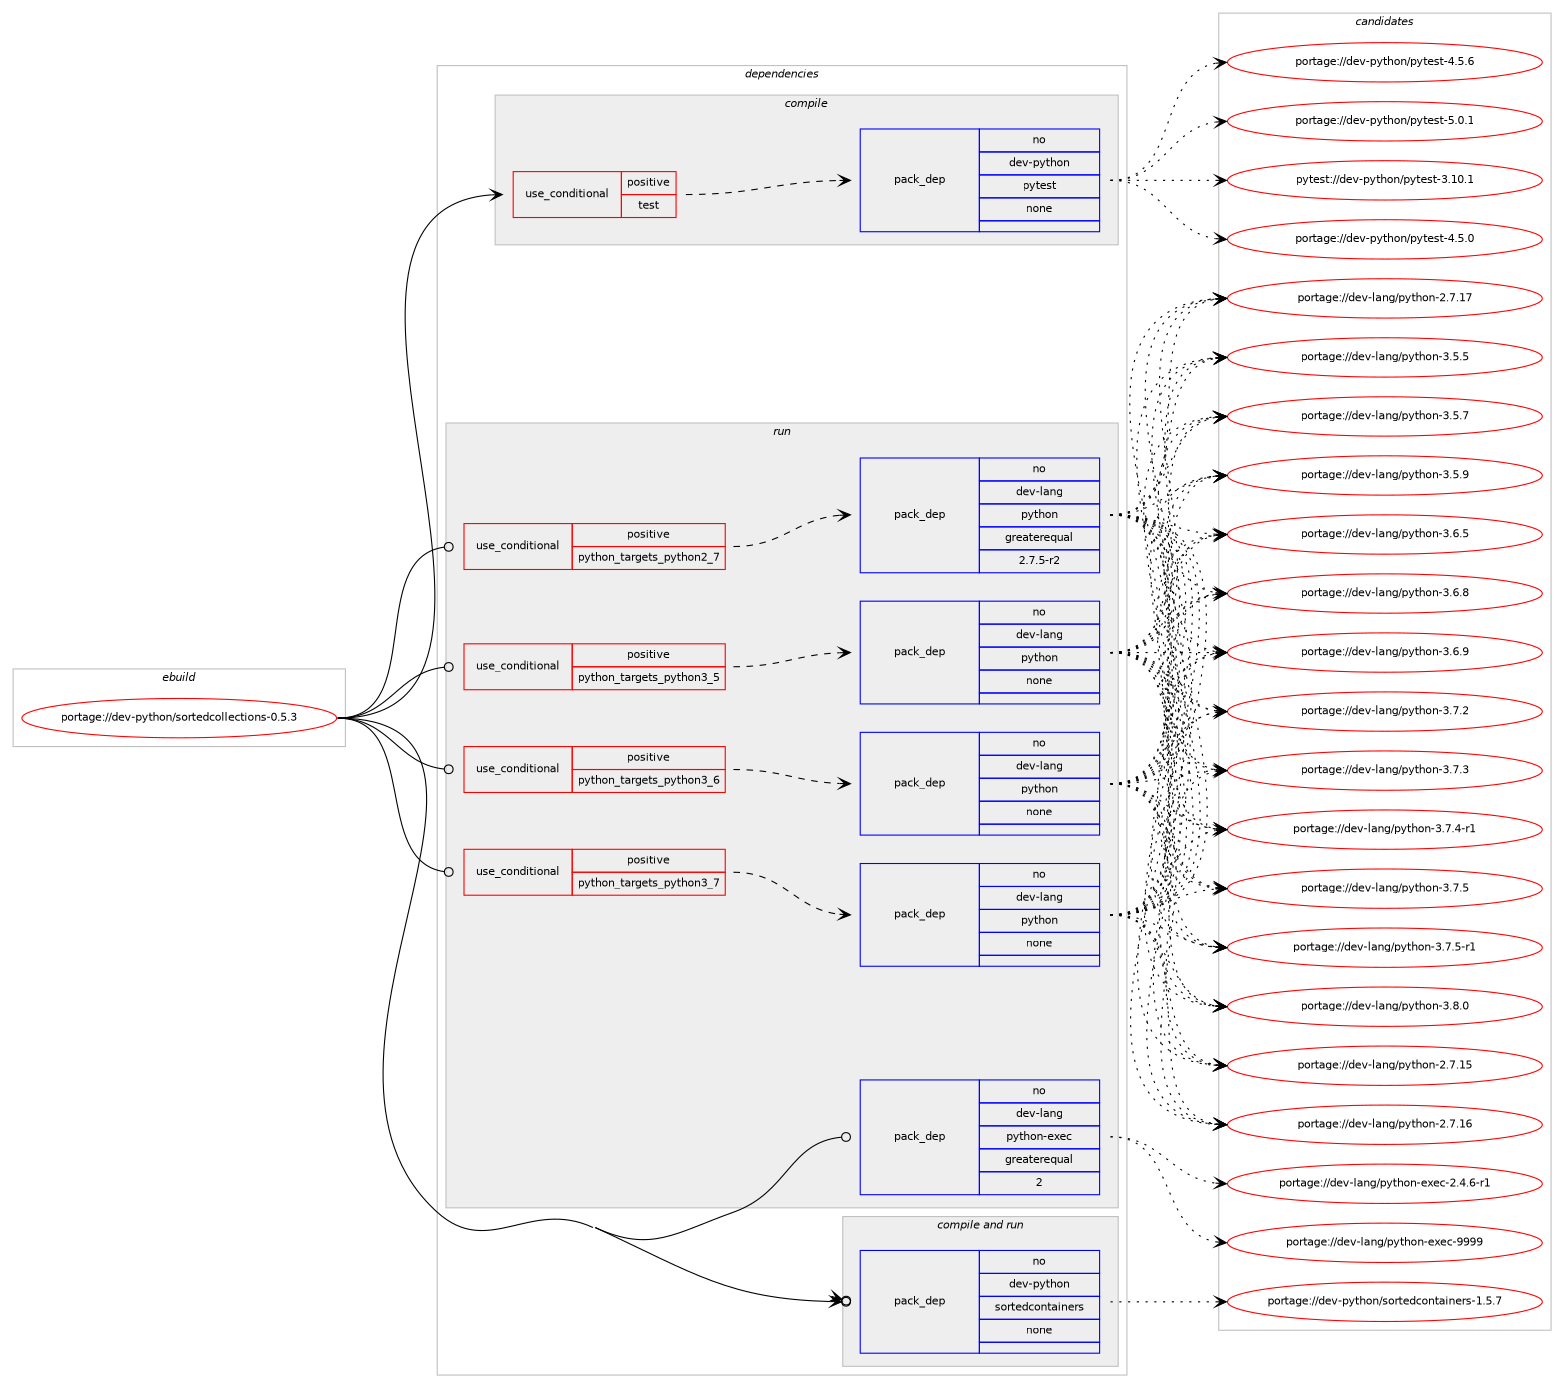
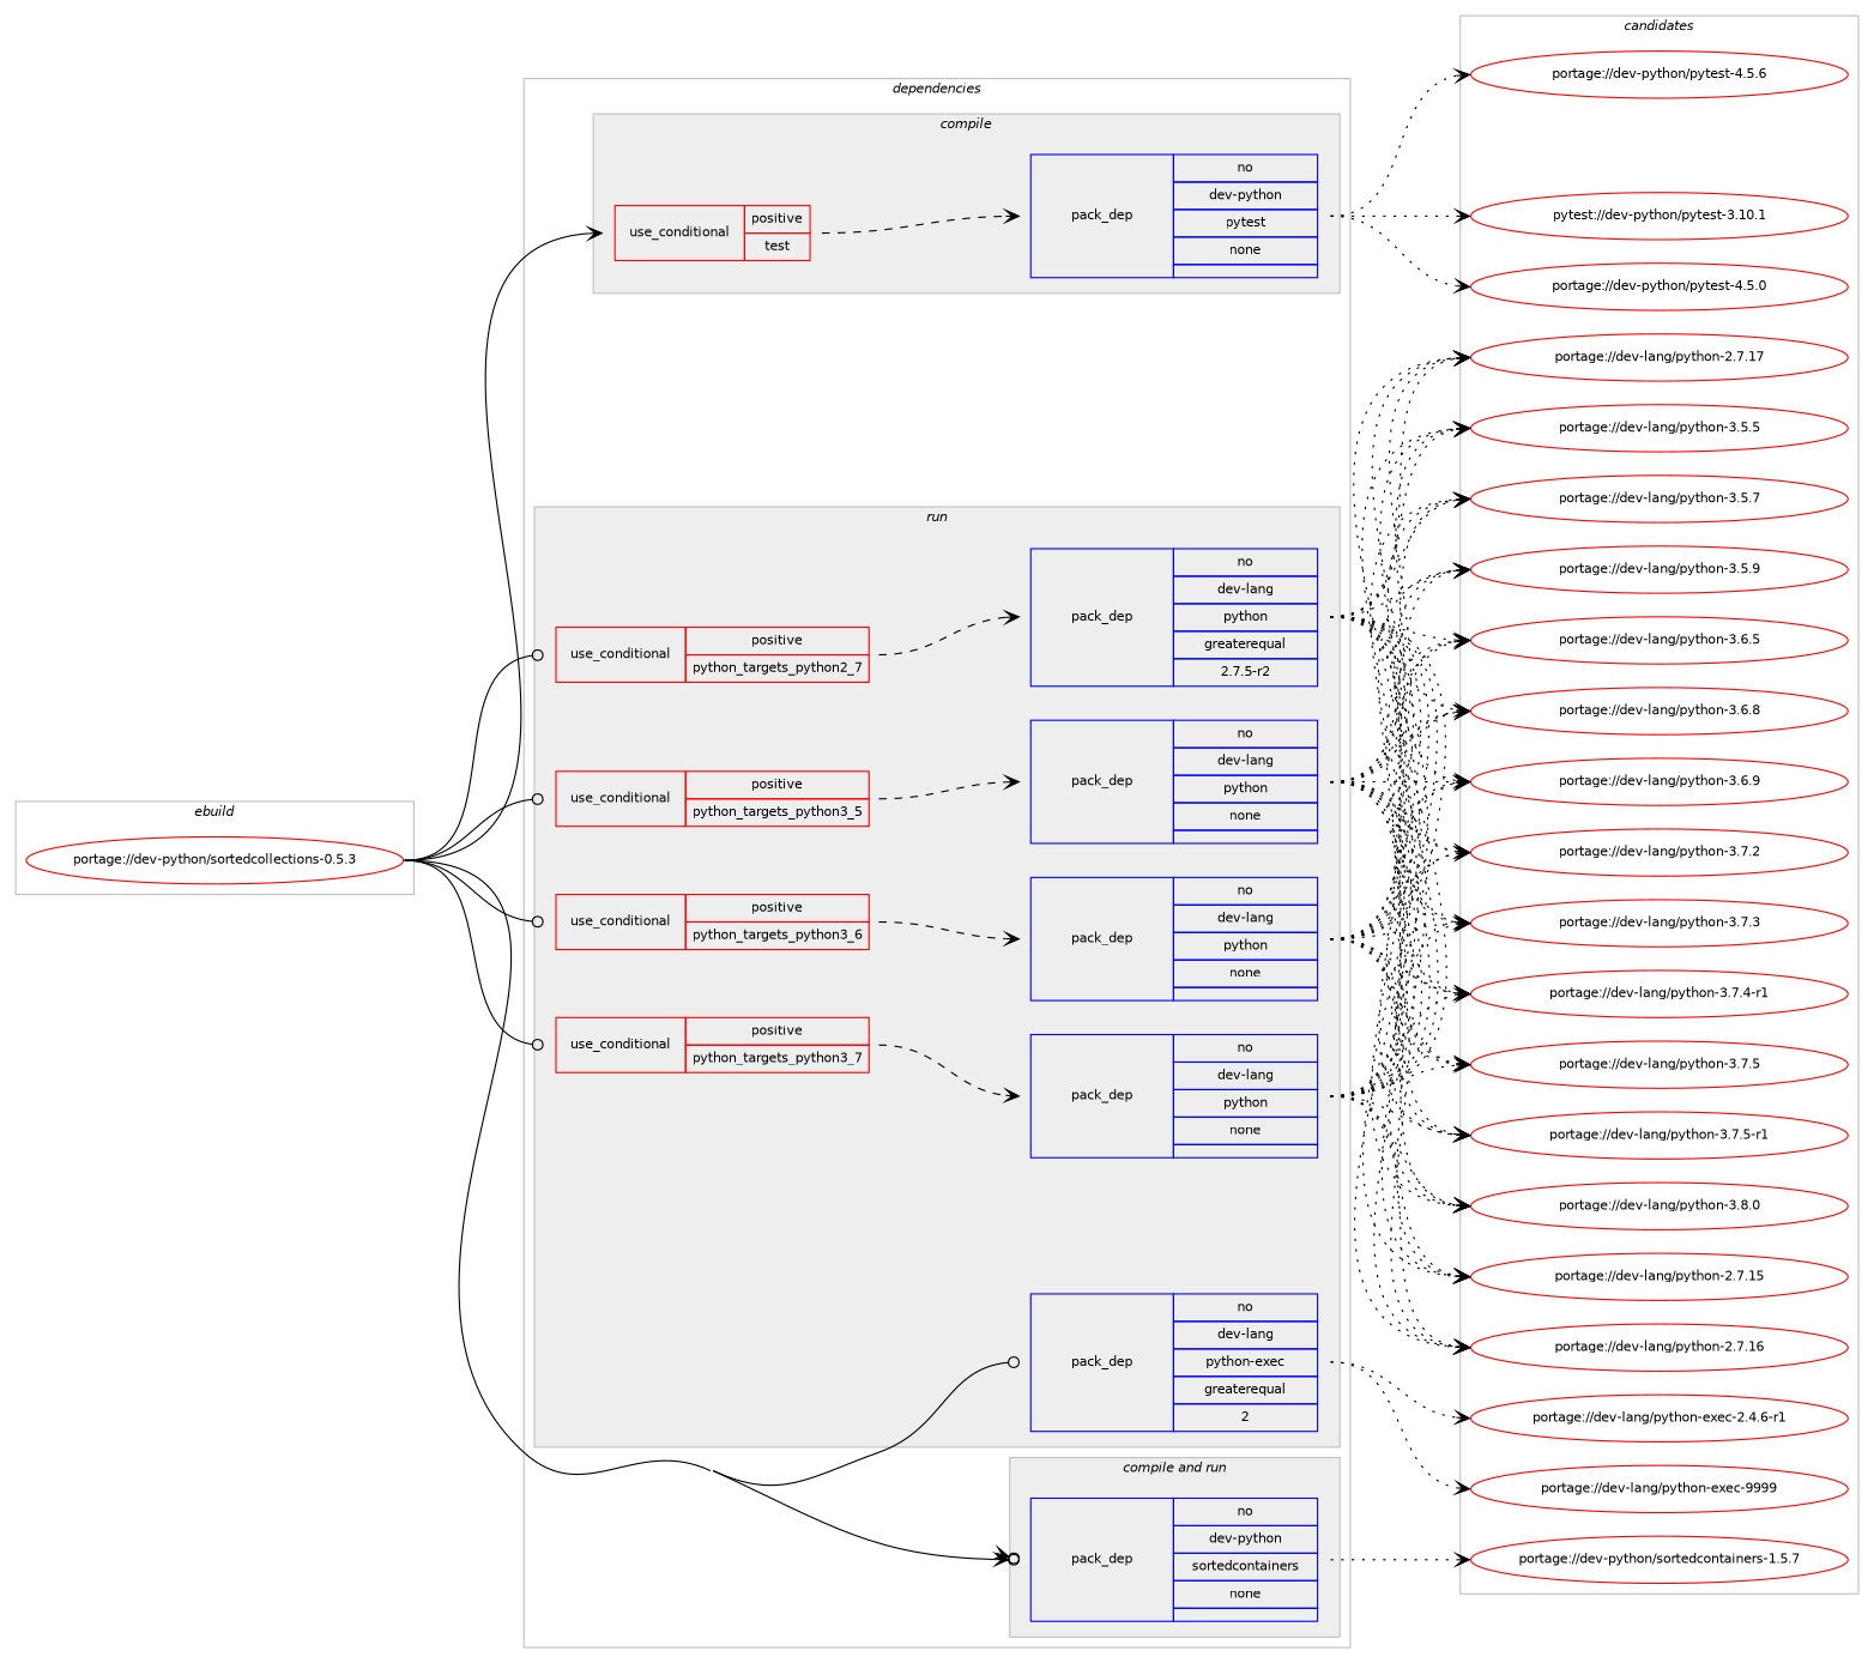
  digraph {
    compound=true
    concentrate=true
    fontname=Helvetica
    fontsize=10
    newrank=true
    rankdir=LR
    ranksep=1.5
    node [color=red fontname=Helvetica fontsize=10]
    edge [arrowhead=vee headport=w style=dotted tailport=e weight=100]
    n1 [label="portage://dev-python/sortedcollections-0.5.3" width=4]
    n2 [color=blue label=<<TABLE BORDER="0" CELLBORDER="1" CELLSPACING="0" CELLPADDING="4" WIDTH="220"><TR><TD ROWSPAN="6" CELLPADDING="30">pack_dep</TD></TR><TR><TD WIDTH="110">no</TD></TR><TR><TD>dev-python</TD></TR><TR><TD>pytest</TD></TR><TR><TD>none</TD></TR><TR><TD></TD></TR></TABLE>> shape=none]
    n3 [label=<<TABLE BORDER="0" CELLBORDER="1" CELLSPACING="0" CELLPADDING="4"><TR><TD ROWSPAN="3" CELLPADDING="10">use_conditional</TD></TR><TR><TD>positive</TD></TR><TR><TD>test</TD></TR></TABLE>> shape=none]
    n4 [color=blue label=<<TABLE BORDER="0" CELLBORDER="1" CELLSPACING="0" CELLPADDING="4" WIDTH="220"><TR><TD ROWSPAN="6" CELLPADDING="30">pack_dep</TD></TR><TR><TD WIDTH="110">no</TD></TR><TR><TD>dev-python</TD></TR><TR><TD>sortedcontainers</TD></TR><TR><TD>none</TD></TR><TR><TD></TD></TR></TABLE>> shape=none]
    n5 [color=blue label=<<TABLE BORDER="0" CELLBORDER="1" CELLSPACING="0" CELLPADDING="4" WIDTH="220"><TR><TD ROWSPAN="6" CELLPADDING="30">pack_dep</TD></TR><TR><TD WIDTH="110">no</TD></TR><TR><TD>dev-lang</TD></TR><TR><TD>python</TD></TR><TR><TD>greaterequal</TD></TR><TR><TD>2.7.5-r2</TD></TR></TABLE>> shape=none]
    n6 [label=<<TABLE BORDER="0" CELLBORDER="1" CELLSPACING="0" CELLPADDING="4"><TR><TD ROWSPAN="3" CELLPADDING="10">use_conditional</TD></TR><TR><TD>positive</TD></TR><TR><TD>python_targets_python2_7</TD></TR></TABLE>> shape=none]
    n7 [color=blue label=<<TABLE BORDER="0" CELLBORDER="1" CELLSPACING="0" CELLPADDING="4" WIDTH="220"><TR><TD ROWSPAN="6" CELLPADDING="30">pack_dep</TD></TR><TR><TD WIDTH="110">no</TD></TR><TR><TD>dev-lang</TD></TR><TR><TD>python</TD></TR><TR><TD>none</TD></TR><TR><TD></TD></TR></TABLE>> shape=none]
    n8 [label=<<TABLE BORDER="0" CELLBORDER="1" CELLSPACING="0" CELLPADDING="4"><TR><TD ROWSPAN="3" CELLPADDING="10">use_conditional</TD></TR><TR><TD>positive</TD></TR><TR><TD>python_targets_python3_5</TD></TR></TABLE>> shape=none]
    n9 [color=blue label=<<TABLE BORDER="0" CELLBORDER="1" CELLSPACING="0" CELLPADDING="4" WIDTH="220"><TR><TD ROWSPAN="6" CELLPADDING="30">pack_dep</TD></TR><TR><TD WIDTH="110">no</TD></TR><TR><TD>dev-lang</TD></TR><TR><TD>python</TD></TR><TR><TD>none</TD></TR><TR><TD></TD></TR></TABLE>> shape=none]
    n10 [label=<<TABLE BORDER="0" CELLBORDER="1" CELLSPACING="0" CELLPADDING="4"><TR><TD ROWSPAN="3" CELLPADDING="10">use_conditional</TD></TR><TR><TD>positive</TD></TR><TR><TD>python_targets_python3_6</TD></TR></TABLE>> shape=none]
    n11 [color=blue label=<<TABLE BORDER="0" CELLBORDER="1" CELLSPACING="0" CELLPADDING="4" WIDTH="220"><TR><TD ROWSPAN="6" CELLPADDING="30">pack_dep</TD></TR><TR><TD WIDTH="110">no</TD></TR><TR><TD>dev-lang</TD></TR><TR><TD>python</TD></TR><TR><TD>none</TD></TR><TR><TD></TD></TR></TABLE>> shape=none]
    n12 [label=<<TABLE BORDER="0" CELLBORDER="1" CELLSPACING="0" CELLPADDING="4"><TR><TD ROWSPAN="3" CELLPADDING="10">use_conditional</TD></TR><TR><TD>positive</TD></TR><TR><TD>python_targets_python3_7</TD></TR></TABLE>> shape=none]
    n13 [color=blue label=<<TABLE BORDER="0" CELLBORDER="1" CELLSPACING="0" CELLPADDING="4" WIDTH="220"><TR><TD ROWSPAN="6" CELLPADDING="30">pack_dep</TD></TR><TR><TD WIDTH="110">no</TD></TR><TR><TD>dev-lang</TD></TR><TR><TD>python-exec</TD></TR><TR><TD>greaterequal</TD></TR><TR><TD>2</TD></TR></TABLE>> shape=none]
    n14 [label="pytest://dev-python/pytest-3.10.1" width=4]
    n15 [label="portage://dev-python/pytest-4.5.0" width=4]
    n16 [label="portage://dev-python/pytest-4.5.6" width=4]
-   n17 [label="portage://dev-python/pytest-5.0.1" width=4]
    n18 [label="portage://dev-python/sortedcontainers-1.5.7" width=4]
    n19 [label="portage://dev-lang/python-2.7.15" width=4]
    n20 [label="portage://dev-lang/python-2.7.16" width=4]
    n21 [label="portage://dev-lang/python-2.7.17" width=4]
    n22 [label="portage://dev-lang/python-3.5.5" width=4]
    n23 [label="portage://dev-lang/python-3.5.7" width=4]
    n24 [label="portage://dev-lang/python-3.5.9" width=4]
    n25 [label="portage://dev-lang/python-3.6.5" width=4]
    n26 [label="portage://dev-lang/python-3.6.8" width=4]
    n27 [label="portage://dev-lang/python-3.6.9" width=4]
    n28 [label="portage://dev-lang/python-3.7.2" width=4]
    n29 [label="portage://dev-lang/python-3.7.3" width=4]
    n30 [label="portage://dev-lang/python-3.7.4-r1" width=4]
    n31 [label="portage://dev-lang/python-3.7.5" width=4]
    n32 [label="portage://dev-lang/python-3.7.5-r1" width=4]
    n33 [label="portage://dev-lang/python-3.8.0" width=4]
    n34 [label="portage://dev-lang/python-exec-2.4.6-r1" width=4]
    n35 [label="portage://dev-lang/python-exec-9999" width=4]
    subgraph cluster_1 {
      color=gray
      label=<<i>ebuild</i>>
      rank=same
      n1
    }
    subgraph cluster_2 {
      color=gray
      label=<<i>dependencies</i>>
      subgraph cluster_3 {
        color=gray
        fillcolor="#eeeeee"
        label=<<i>compile</i>>
        style=filled
        subgraph sub_4 {
          color=gray
          fillcolor="#eeeeee"
          label=<<i>compile</i>>
          style=filled
          n3
          subgraph sub_5 {
            color=gray
            fillcolor="#eeeeee"
            label=<<i>compile</i>>
            style=filled
            n2
          }
        }
      }
      subgraph cluster_6 {
        color=gray
        fillcolor="#eeeeee"
        label=<<i>compile and run</i>>
        style=filled
        subgraph sub_7 {
          color=gray
          fillcolor="#eeeeee"
          label=<<i>compile and run</i>>
          style=filled
          n4
        }
      }
      subgraph cluster_8 {
        color=gray
        fillcolor="#eeeeee"
        label=<<i>run</i>>
        style=filled
        subgraph sub_9 {
          color=gray
          fillcolor="#eeeeee"
          label=<<i>run</i>>
          style=filled
          n6
          subgraph sub_10 {
            color=gray
            fillcolor="#eeeeee"
            label=<<i>run</i>>
            style=filled
            n5
          }
        }
        subgraph sub_11 {
          color=gray
          fillcolor="#eeeeee"
          label=<<i>run</i>>
          style=filled
          n8
          subgraph sub_12 {
            color=gray
            fillcolor="#eeeeee"
            label=<<i>run</i>>
            style=filled
            n7
          }
        }
        subgraph sub_13 {
          color=gray
          fillcolor="#eeeeee"
          label=<<i>run</i>>
          style=filled
          n10
          subgraph sub_14 {
            color=gray
            fillcolor="#eeeeee"
            label=<<i>run</i>>
            style=filled
            n9
          }
        }
        subgraph sub_15 {
          color=gray
          fillcolor="#eeeeee"
          label=<<i>run</i>>
          style=filled
          n12
          subgraph sub_16 {
            color=gray
            fillcolor="#eeeeee"
            label=<<i>run</i>>
            style=filled
            n11
          }
        }
        subgraph sub_17 {
          color=gray
          fillcolor="#eeeeee"
          label=<<i>run</i>>
          style=filled
          n13
        }
      }
    }
    subgraph cluster_18 {
      color=gray
      label=<<i>candidates</i>>
      rank=same
      subgraph sub_19 {
        color=black
        label=<<i>candidates</i>>
        nodesep=1
        rank=same
        n14
        n15
        n16
-       n17
      }
      subgraph sub_20 {
        color=black
        label=<<i>candidates</i>>
        nodesep=1
        rank=same
        n18
      }
      subgraph sub_21 {
        color=black
        label=<<i>candidates</i>>
        nodesep=1
        rank=same
        n19
        n20
        n21
        n22
        n23
        n24
        n25
        n26
        n27
        n28
        n29
        n30
        n31
        n32
        n33
      }
      subgraph sub_22 {
        color=black
        label=<<i>candidates</i>>
        nodesep=1
        rank=same
        n19
        n20
        n21
        n22
        n23
        n24
        n25
        n26
        n27
        n28
        n29
        n30
        n31
        n32
        n33
      }
      subgraph sub_23 {
        color=black
        label=<<i>candidates</i>>
        nodesep=1
        rank=same
        n19
        n20
        n21
        n22
        n23
        n24
        n25
        n26
        n27
        n28
        n29
        n30
        n31
        n32
        n33
      }
      subgraph sub_24 {
        color=black
        label=<<i>candidates</i>>
        nodesep=1
        rank=same
        n19
        n20
        n21
        n22
        n23
        n24
        n25
        n26
        n27
        n28
        n29
        n30
        n31
        n32
        n33
      }
      subgraph sub_25 {
        color=black
        label=<<i>candidates</i>>
        nodesep=1
        rank=same
        n34
        n35
      }
    }
    n1 -> n3 [style=solid weight=20]
    n1 -> n4 [arrowhead=odotvee style=solid weight=20]
    n1 -> n6 [arrowhead=odot style=solid weight=20]
    n1 -> n8 [arrowhead=odot style=solid weight=20]
    n1 -> n10 [arrowhead=odot style=solid weight=20]
    n1 -> n12 [arrowhead=odot style=solid weight=20]
    n1 -> n13 [arrowhead=odot style=solid weight=20]
    n2 -> n14
    n2 -> n15
    n2 -> n16
-   n2 -> n17
    n3 -> n2 [style=dashed weight=20]
    n4 -> n18
    n5 -> n19
    n5 -> n20
    n5 -> n21
    n5 -> n22
    n5 -> n23
    n5 -> n24
    n5 -> n25
    n5 -> n26
    n5 -> n27
    n5 -> n28
    n5 -> n29
    n5 -> n30
    n5 -> n31
    n5 -> n32
    n5 -> n33
    n6 -> n5 [style=dashed weight=20]
    n7 -> n19
    n7 -> n20
    n7 -> n21
    n7 -> n22
    n7 -> n23
    n7 -> n24
    n7 -> n25
    n7 -> n26
    n7 -> n27
    n7 -> n28
    n7 -> n29
    n7 -> n30
    n7 -> n31
    n7 -> n32
    n7 -> n33
    n8 -> n7 [style=dashed weight=20]
    n9 -> n19
    n9 -> n20
    n9 -> n21
    n9 -> n22
    n9 -> n23
    n9 -> n24
    n9 -> n25
    n9 -> n26
    n9 -> n27
    n9 -> n28
    n9 -> n29
    n9 -> n30
    n9 -> n31
    n9 -> n32
    n9 -> n33
    n10 -> n9 [style=dashed weight=20]
    n11 -> n19
    n11 -> n20
    n11 -> n21
    n11 -> n22
    n11 -> n23
    n11 -> n24
    n11 -> n25
    n11 -> n26
    n11 -> n27
    n11 -> n28
    n11 -> n29
    n11 -> n30
    n11 -> n31
    n11 -> n32
    n11 -> n33
    n12 -> n11 [style=dashed weight=20]
    n13 -> n34
    n13 -> n35
  }
